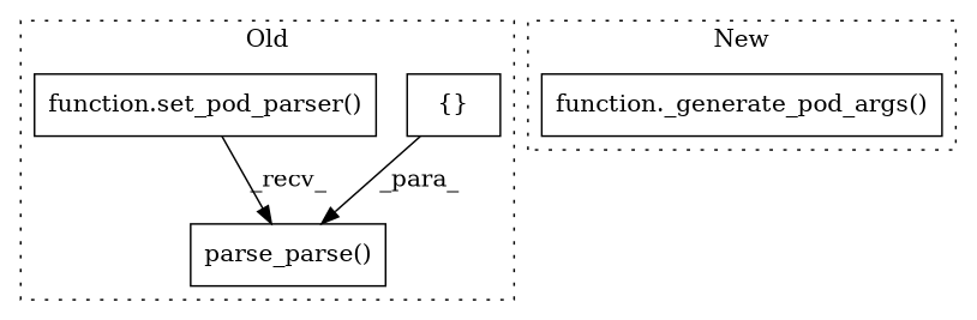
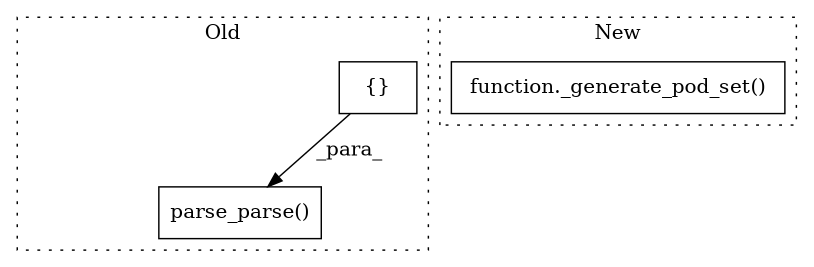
  digraph {
    node [a=75 shape=box]
    n1 [a=59 l="2,1" label="{}" s="751,751"]
    n2 [l="28,1" label="parse_parse()" s="723,753"]
-   n3 [l=16 label="function.set_pod_parser()" s=723]
-   n4 [l=20 label="function._generate_pod_args()" s=727]
+   n4 [l=20 label="function._generate_pod_set()" s=727]
    subgraph cluster_1 {
      label=Old
      style=dotted
      n1
      n2
-     n3
    }
    subgraph cluster_2 {
      label=New
      style=dotted
      n4
    }
    n1 -> n2 [label=_para_]
-   n3 -> n2 [label=_recv_]
  }
